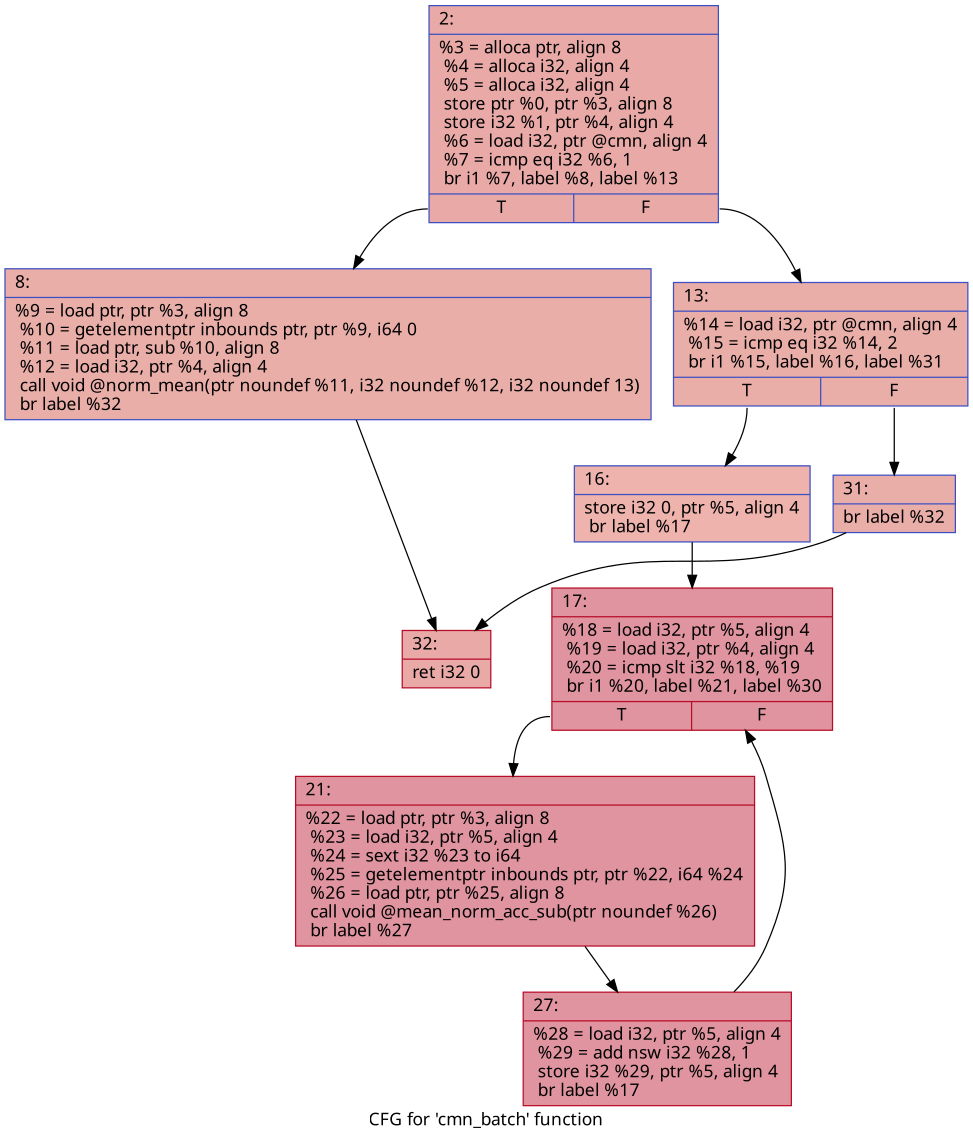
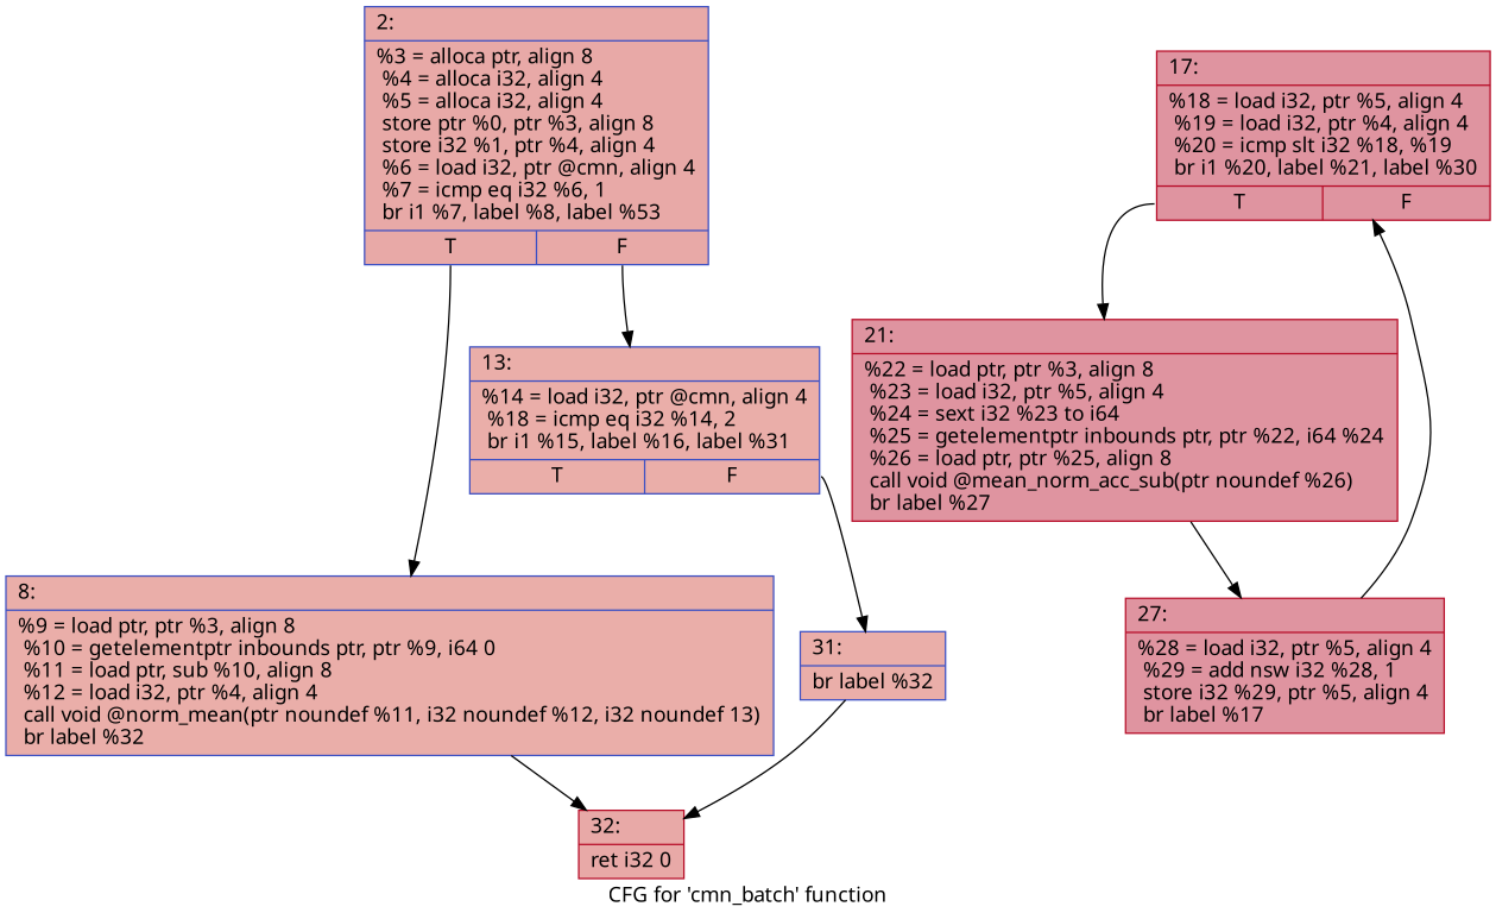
  digraph {
    fontname="Noto Sans"
    label="CFG for 'cmn_batch' function"
    node [color="#3d50c3ff" fillcolor="#d0473d70" fontname="Noto Sans" shape=record style=filled]
    edge [fontname="Noto Sans"]
-   n1 [fillcolor="#ca3b3770" label="{2:\l|  %3 = alloca ptr, align 8\l  %4 = alloca i32, align 4\l  %5 = alloca i32, align 4\l  store ptr %0, ptr %3, align 8\l  store i32 %1, ptr %4, align 4\l  %6 = load i32, ptr @cmn, align 4\l  %7 = icmp eq i32 %6, 1\l  br i1 %7, label %8, label %13\l|{<s0>T|<s1>F}}"]
+   n1 [fillcolor="#ca3b3770" label="{2:\l|  %3 = alloca ptr, align 8\l  %4 = alloca i32, align 4\l  %5 = alloca i32, align 4\l  store ptr %0, ptr %3, align 8\l  store i32 %1, ptr %4, align 4\l  %6 = load i32, ptr @cmn, align 4\l  %7 = icmp eq i32 %6, 1\l  br i1 %7, label %8, label %53\l|{<s0>T|<s1>F}}"]
    n2 [label="{8:\l|  %9 = load ptr, ptr %3, align 8\l  %10 = getelementptr inbounds ptr, ptr %9, i64 0\l  %11 = load ptr, sub %10, align 8\l  %12 = load i32, ptr %4, align 4\l  call void @norm_mean(ptr noundef %11, i32 noundef %12, i32 noundef 13)\l  br label %32\l}"]
-   n3 [label="{13:\l|  %14 = load i32, ptr @cmn, align 4\l  %15 = icmp eq i32 %14, 2\l  br i1 %15, label %16, label %31\l|{<s0>T|<s1>F}}"]
+   n3 [label="{13:\l|  %14 = load i32, ptr @cmn, align 4\l  %18 = icmp eq i32 %14, 2\l  br i1 %15, label %16, label %31\l|{<s0>T|<s1>F}}"]
    n4 [color="#b70d28ff" fillcolor="#ca3b3770" label="{32:\l|  ret i32 0\l}"]
-   n5 [fillcolor="#d6524470" label="{16:\l|  store i32 0, ptr %5, align 4\l  br label %17\l}"]
    n6 [label="{31:\l|  br label %32\l}"]
    n7 [color="#b70d28ff" fillcolor="#b70d2870" label="{17:\l|  %18 = load i32, ptr %5, align 4\l  %19 = load i32, ptr %4, align 4\l  %20 = icmp slt i32 %18, %19\l  br i1 %20, label %21, label %30\l|{<s0>T|<s1>F}}"]
    n8 [color="#b70d28ff" fillcolor="#b70d2870" label="{21:\l|  %22 = load ptr, ptr %3, align 8\l  %23 = load i32, ptr %5, align 4\l  %24 = sext i32 %23 to i64\l  %25 = getelementptr inbounds ptr, ptr %22, i64 %24\l  %26 = load ptr, ptr %25, align 8\l  call void @mean_norm_acc_sub(ptr noundef %26)\l  br label %27\l}"]
    n9 [color="#b70d28ff" fillcolor="#b70d2870" label="{27:\l|  %28 = load i32, ptr %5, align 4\l  %29 = add nsw i32 %28, 1\l  store i32 %29, ptr %5, align 4\l  br label %17\l}"]
    n1 -> n2 [tailport=s0]
    n1 -> n3 [tailport=s1]
    n2 -> n4
-   n3 -> n5 [tailport=s0]
    n3 -> n6 [tailport=s1]
-   n5 -> n7
    n6 -> n4
    n7 -> n8 [tailport=s0]
    n8 -> n9
    n9 -> n7
  }
